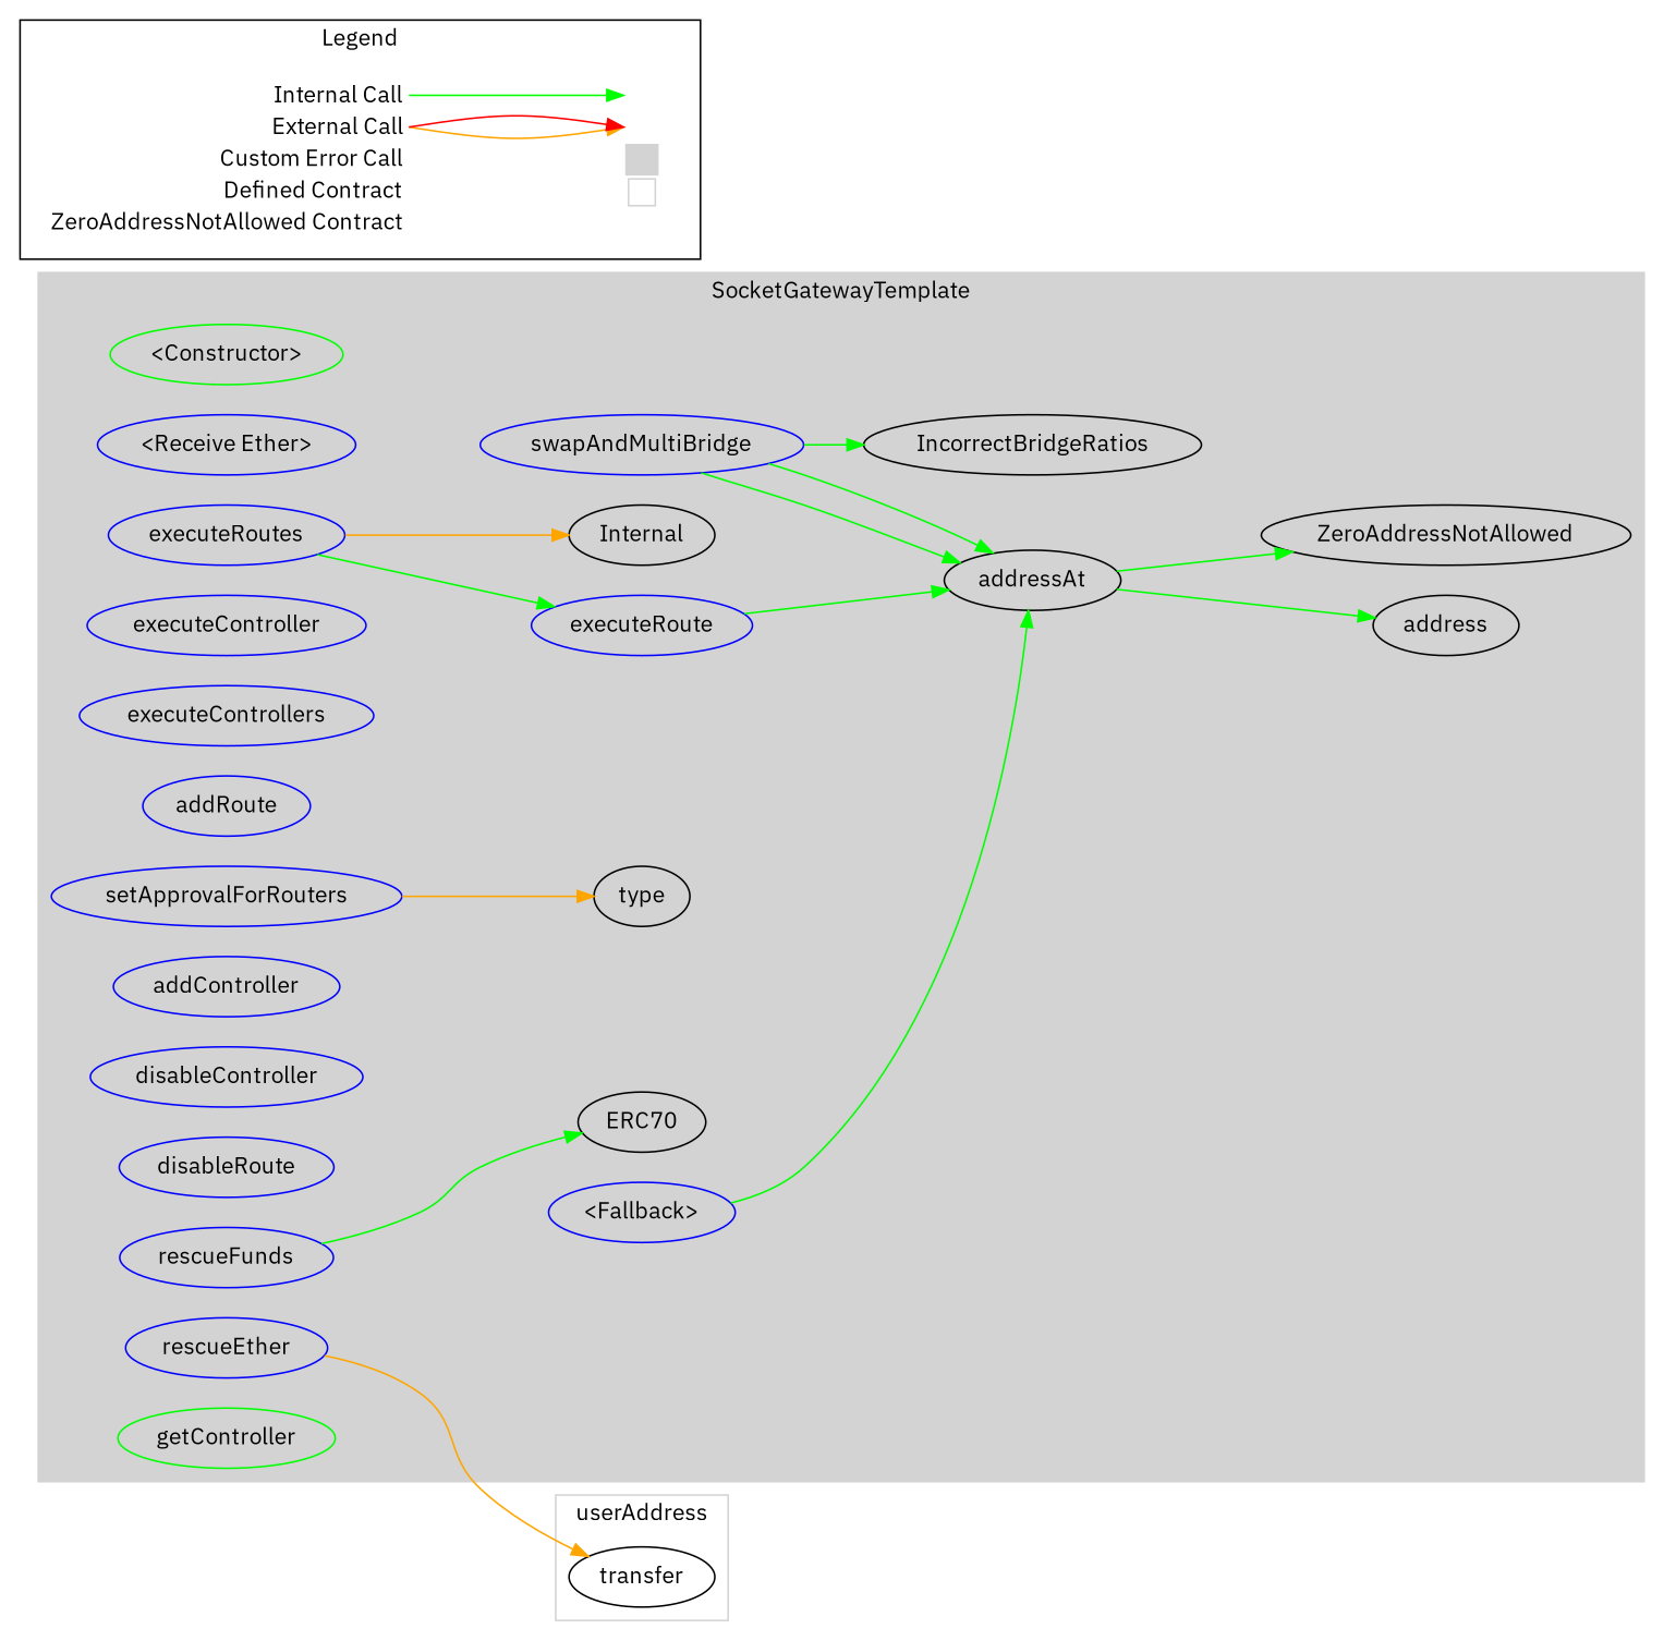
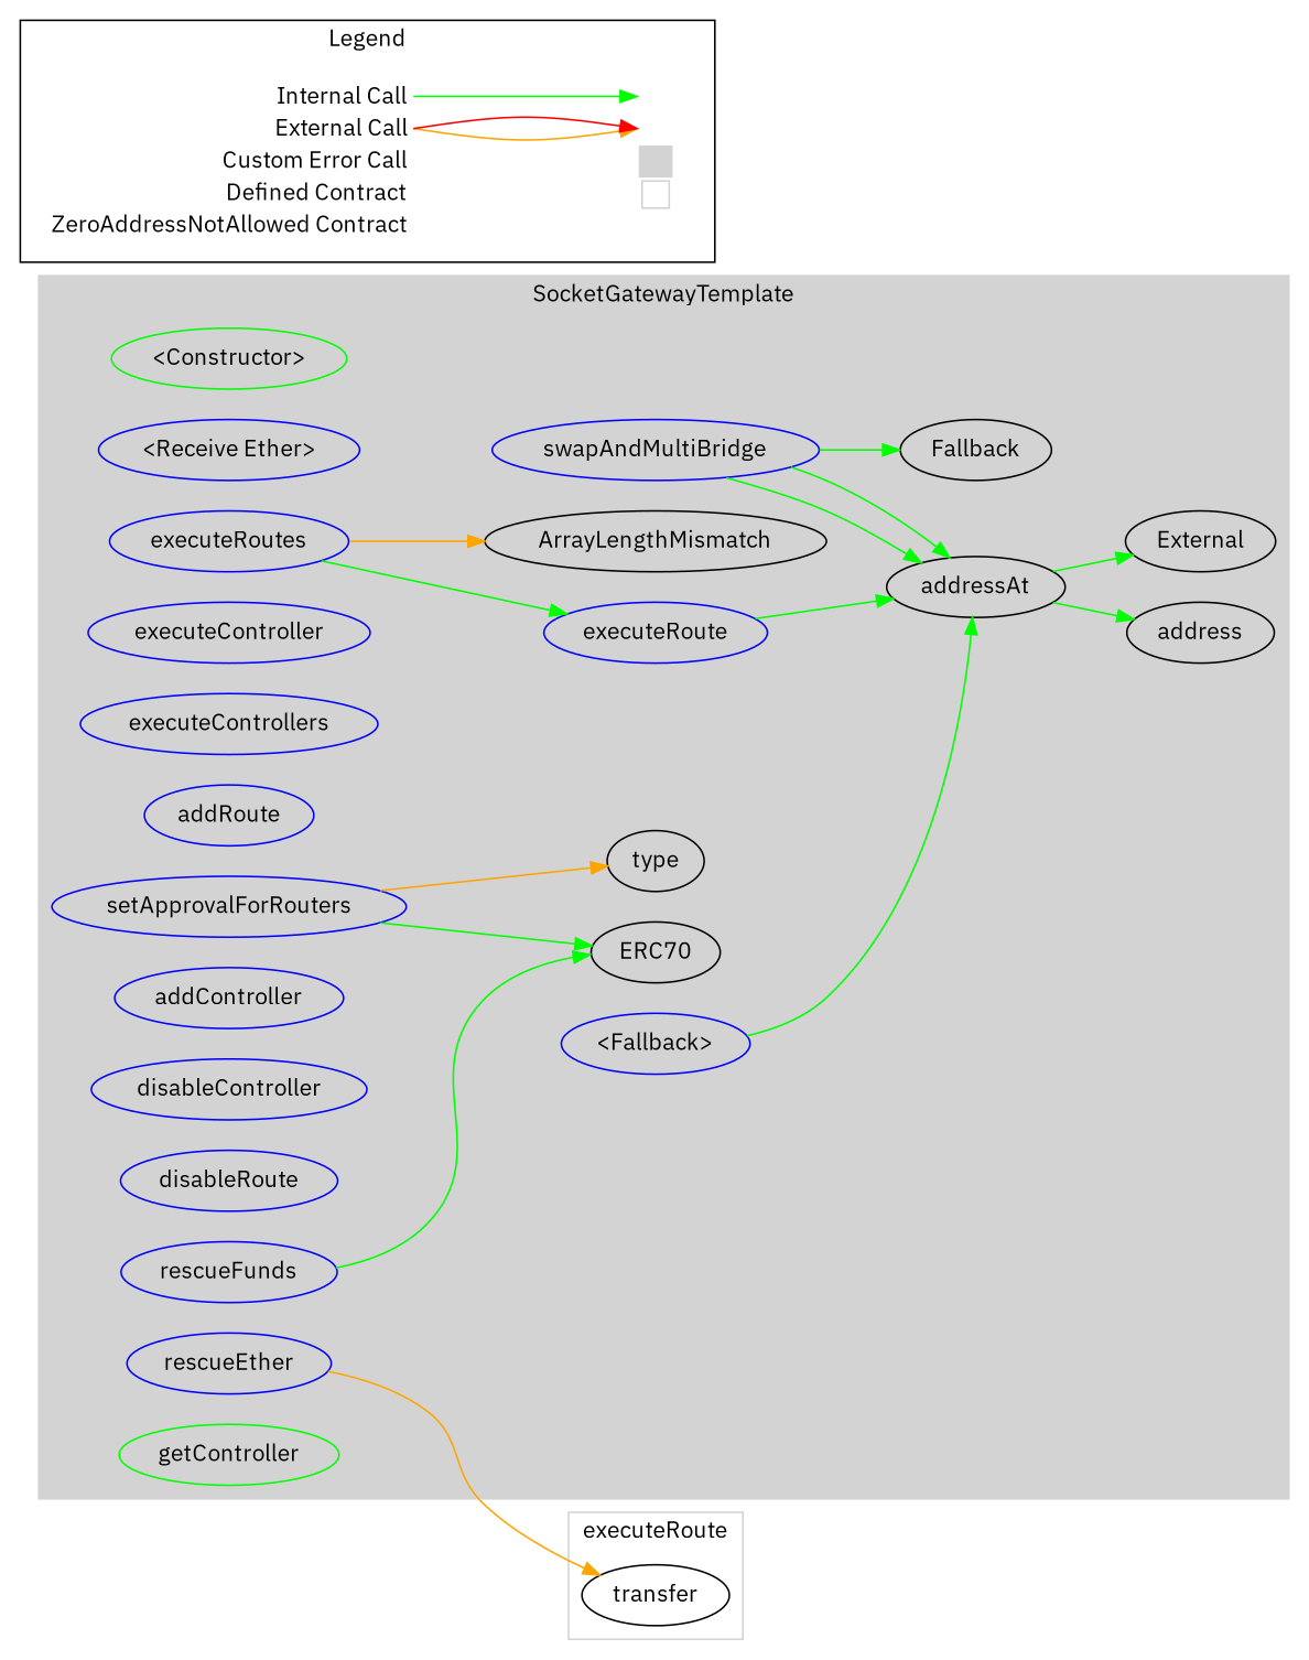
  digraph {
    compound=true
    fontname="IBM Plex Sans"
    rankdir=LR
    node [color=blue fontname="IBM Plex Sans"]
    edge [color=green fontname="IBM Plex Sans"]
    n1 [color=green label="<Constructor>"]
    n2 [label="<Receive Ether>"]
    n3 [label=executeRoute]
    n4 [label=swapAndMultiBridge]
    n5 [label=executeRoutes]
    n6 [label=executeController]
    n7 [label=executeControllers]
    n8 [label=addRoute]
    n9 [label=setApprovalForRouters]
    n10 [label=addController]
    n11 [label=disableController]
    n12 [label=disableRoute]
    n13 [label=rescueFunds]
    n14 [label=rescueEther]
    n15 [color=green label=getController]
    n16 [label=addressAt color=""]
    n17 [label="<Fallback>"]
-   n18 [label=Internal color=""]
-   n19 [label=IncorrectBridgeRatios color=""]
+   n18 [label=ArrayLengthMismatch color=""]
+   n19 [label=Fallback color=""]
    n20 [label=ERC70 color=""]
    n21 [label=type color=""]
    n22 [label=address color=""]
-   n23 [label=ZeroAddressNotAllowed color=""]
+   n23 [label=External color=""]
    n24 [label=transfer color=""]
    n25 [label=<<table border="0" cellpadding="2" cellspacing="0" cellborder="0">   <tr><td align="right" port="i1">Internal Call</td></tr>   <tr><td align="right" port="i2">External Call</td></tr>   <tr><td align="right" port="i2">Custom Error Call</td></tr>   <tr><td align="right" port="i3">Defined Contract</td></tr>   <tr><td align="right" port="i4">ZeroAddressNotAllowed Contract</td></tr>   </table>> shape=plaintext color=""]
    n26 [label=<<table border="0" cellpadding="2" cellspacing="0" cellborder="0">   <tr><td port="i1">&nbsp;&nbsp;&nbsp;</td></tr>   <tr><td port="i2">&nbsp;&nbsp;&nbsp;</td></tr>   <tr><td port="i3" bgcolor="lightgray">&nbsp;&nbsp;&nbsp;</td></tr>   <tr><td port="i4">     <table border="1" cellborder="0" cellspacing="0" cellpadding="7" color="lightgray">       <tr>        <td></td>       </tr>      </table>   </td></tr>   </table>> shape=plaintext color=""]
    subgraph cluster_1 {
      bgcolor=lightgray
      color=lightgray
      label=SocketGatewayTemplate
      style=filled
      n1
      n2
      n3
      n4
      n5
      n6
      n7
      n8
      n9
      n10
      n11
      n12
      n13
      n14
      n15
      n16
      n17
      n18
      n19
      n20
      n21
      n22
      n23
    }
    subgraph cluster_2 {
      color=lightgray
-     label=userAddress
+     label=executeRoute
      n24
    }
    subgraph cluster_3 {
      label=Legend
      n25
      n26
    }
    n3 -> n16
    n4 -> n16
    n4 -> n16
    n4 -> n19
    n5 -> n3
    n5 -> n18 [color=orange]
+   n9 -> n20
    n9 -> n21 [color=orange]
    n13 -> n20
    n14 -> n24 [color=orange]
    n16 -> n22
    n16 -> n23
    n17 -> n16
    n25 -> n26 [headport="i1:w" tailport="i1:e"]
    n25 -> n26 [color=orange headport="i2:w" tailport="i2:e"]
    n25 -> n26 [color=red headport="i2:w" tailport="i2:e"]
  }
